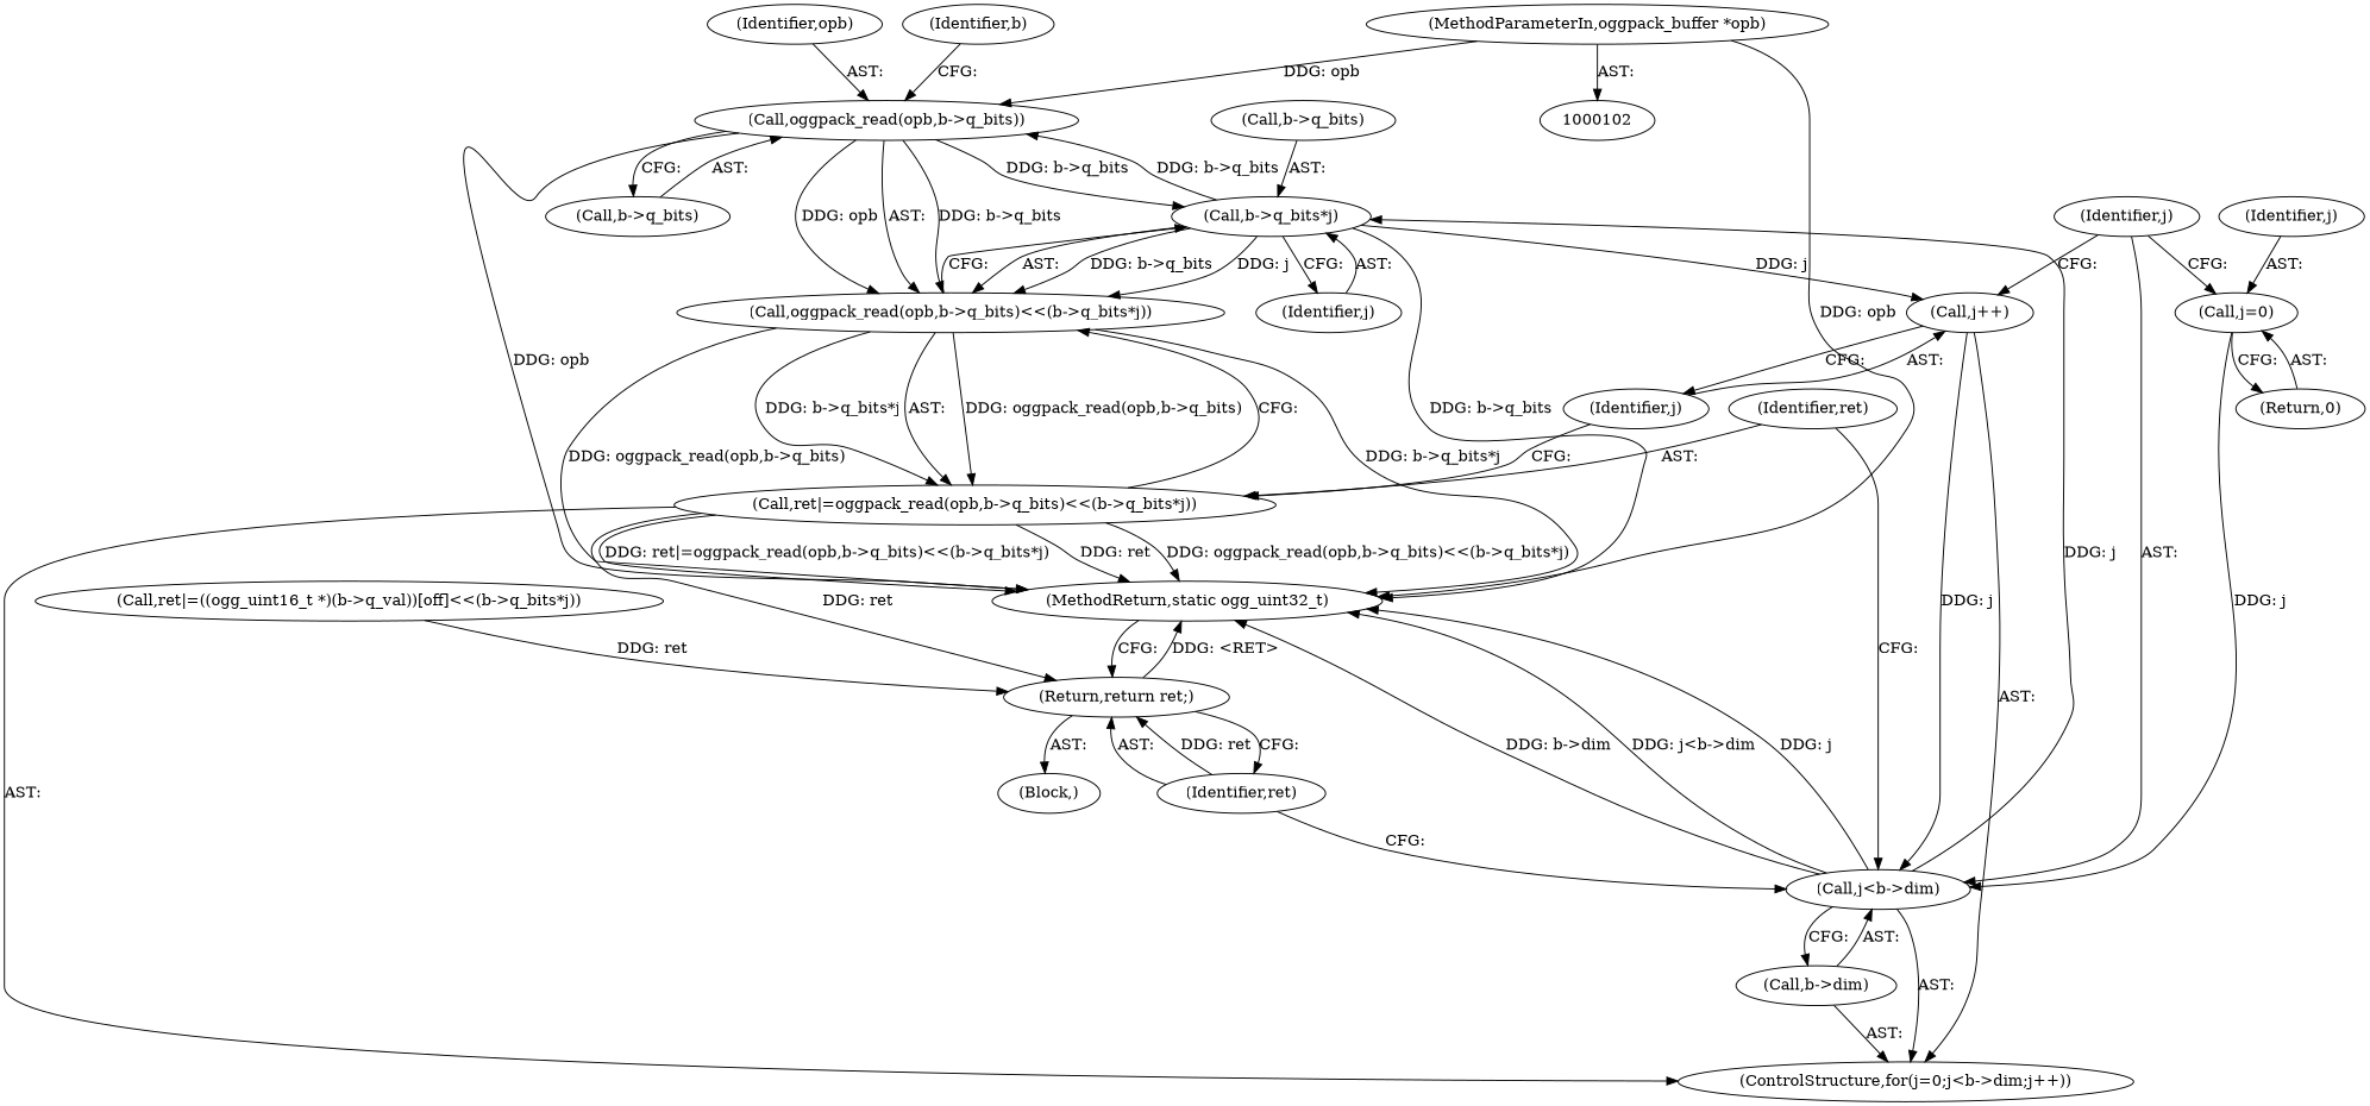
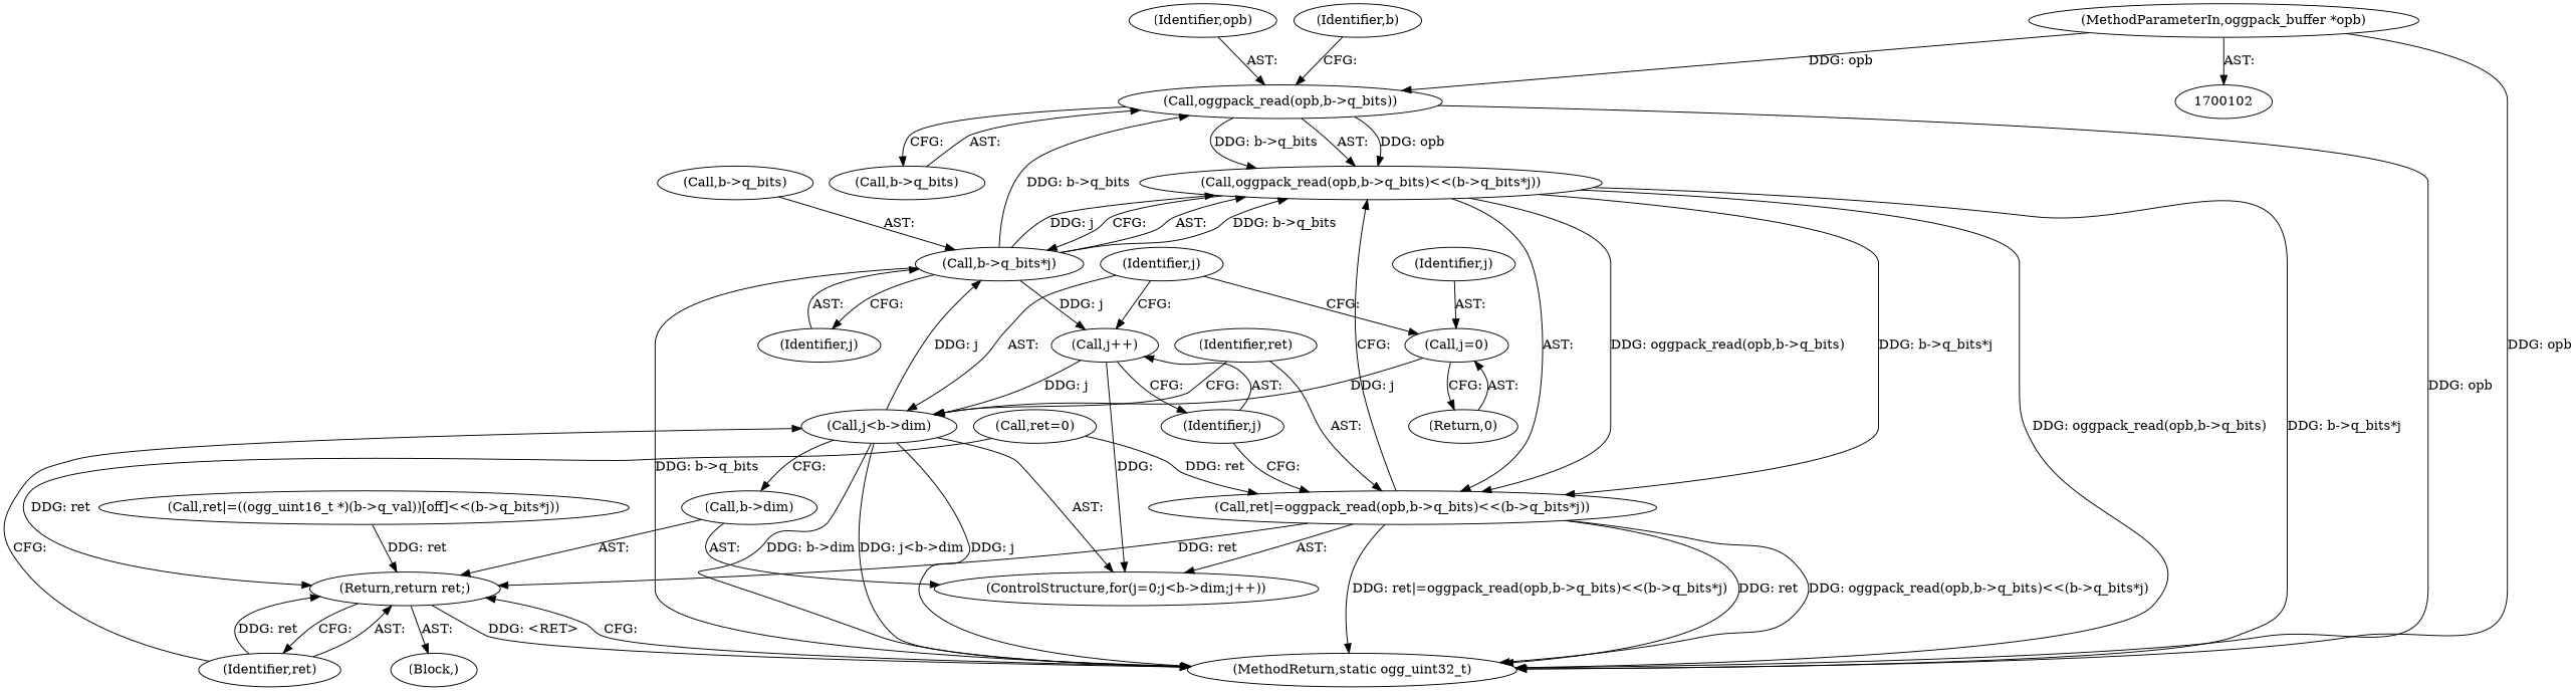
  digraph {
    n1 [label="(Call,oggpack_read(opb,b->q_bits))"]
    n2 [label="(Call,b->q_bits*j)"]
    n3 [label="(Call,oggpack_read(opb,b->q_bits)<<(b->q_bits*j))"]
    n4 [label="(MethodReturn,static ogg_uint32_t)"]
    n5 [label="(Call,b->q_bits)"]
    n6 [label="(Call,j++)"]
    n7 [label="(Identifier,j)"]
    n8 [label="(Call,ret|=oggpack_read(opb,b->q_bits)<<(b->q_bits*j))"]
    n9 [label="(Return,return ret;)"]
    n10 [label="(MethodParameterIn,oggpack_buffer *opb)"]
-   1000102
+   1000102 [label=1700102]
    n12 [label="(Call,j<b->dim)"]
    n13 [label="(ControlStructure,for(j=0;j<b->dim;j++))"]
    n14 [label="(Identifier,j)"]
    n15 [label="(Call,b->dim)"]
    n16 [label="(Call,j=0)"]
    n17 [label="(Return,0)"]
    n18 [label="(Block,)"]
    n19 [label="(Identifier,ret)"]
+   n20 [label="(Call,ret=0)"]
    n21 [label="(Identifier,j)"]
    n22 [label="(Identifier,opb)"]
    n23 [label="(Call,b->q_bits)"]
    n24 [label="(Call,ret|=((ogg_uint16_t *)(b->q_val))[off]<<(b->q_bits*j))"]
    n25 [label="(Identifier,j)"]
    n26 [label="(Identifier,ret)"]
    n27 [label="(Identifier,b)"]
-   n1 -> n2 [label="DDG: b->q_bits"]
    n1 -> n3 [label="AST: "]
    n1 -> n3 [label="DDG: opb"]
    n1 -> n3 [label="DDG: b->q_bits"]
    n1 -> n4 [label="DDG: opb"]
    n1 -> n5 [label="CFG: "]
    n2 -> n1 [label="DDG: b->q_bits"]
    n2 -> n3 [label="AST: "]
    n2 -> n3 [label="DDG: b->q_bits"]
    n2 -> n3 [label="DDG: j"]
    n2 -> n4 [label="DDG: b->q_bits"]
    n2 -> n6 [label="DDG: j"]
    n2 -> n7 [label="CFG: "]
    n3 -> n2 [label="CFG: "]
    n3 -> n4 [label="DDG: b->q_bits*j"]
    n3 -> n4 [label="DDG: oggpack_read(opb,b->q_bits)"]
    n3 -> n8 [label="AST: "]
    n3 -> n8 [label="DDG: oggpack_read(opb,b->q_bits)"]
    n3 -> n8 [label="DDG: b->q_bits*j"]
    n4 -> n9 [label="CFG: "]
    n5 -> n1 [label="AST: "]
    n6 -> n12 [label="DDG: j"]
-   n6 -> n13 [label="AST: "]
+   n6 -> n13 [label="DDG: "]
    n6 -> n14 [label="CFG: "]
    n7 -> n2 [label="AST: "]
    n8 -> n3 [label="CFG: "]
    n8 -> n4 [label="DDG: ret"]
    n8 -> n4 [label="DDG: oggpack_read(opb,b->q_bits)<<(b->q_bits*j)"]
    n8 -> n4 [label="DDG: ret|=oggpack_read(opb,b->q_bits)<<(b->q_bits*j)"]
    n8 -> n9 [label="DDG: ret"]
    n8 -> n13 [label="AST: "]
    n9 -> n4 [label="DDG: <RET>"]
    n9 -> n18 [label="AST: "]
    n9 -> n19 [label="CFG: "]
    n10 -> n1 [label="DDG: opb"]
    n10 -> n4 [label="DDG: opb"]
    n10 -> 1000102 [label="AST: "]
    n12 -> n2 [label="DDG: j"]
    n12 -> n4 [label="DDG: j<b->dim"]
    n12 -> n4 [label="DDG: j"]
    n12 -> n4 [label="DDG: b->dim"]
    n12 -> n13 [label="AST: "]
    n12 -> n15 [label="CFG: "]
    n14 -> n6 [label="AST: "]
    n14 -> n8 [label="CFG: "]
-   n15 -> n12 [label="AST: "]
+   n15 -> n9 [label="AST: "]
    n15 -> n13 [label="AST: "]
    n16 -> n12 [label="DDG: j"]
    n16 -> n17 [label="CFG: "]
    n17 -> n16 [label="AST: "]
    n19 -> n9 [label="AST: "]
    n19 -> n9 [label="DDG: ret"]
    n19 -> n12 [label="CFG: "]
+   n20 -> n8 [label="DDG: ret"]
+   n20 -> n9 [label="DDG: ret"]
    n21 -> n6 [label="CFG: "]
    n21 -> n12 [label="AST: "]
    n21 -> n16 [label="CFG: "]
    n22 -> n1 [label="AST: "]
    n23 -> n2 [label="AST: "]
    n24 -> n9 [label="DDG: ret"]
    n25 -> n16 [label="AST: "]
    n26 -> n8 [label="AST: "]
    n26 -> n12 [label="CFG: "]
    n27 -> n1 [label="CFG: "]
  }
